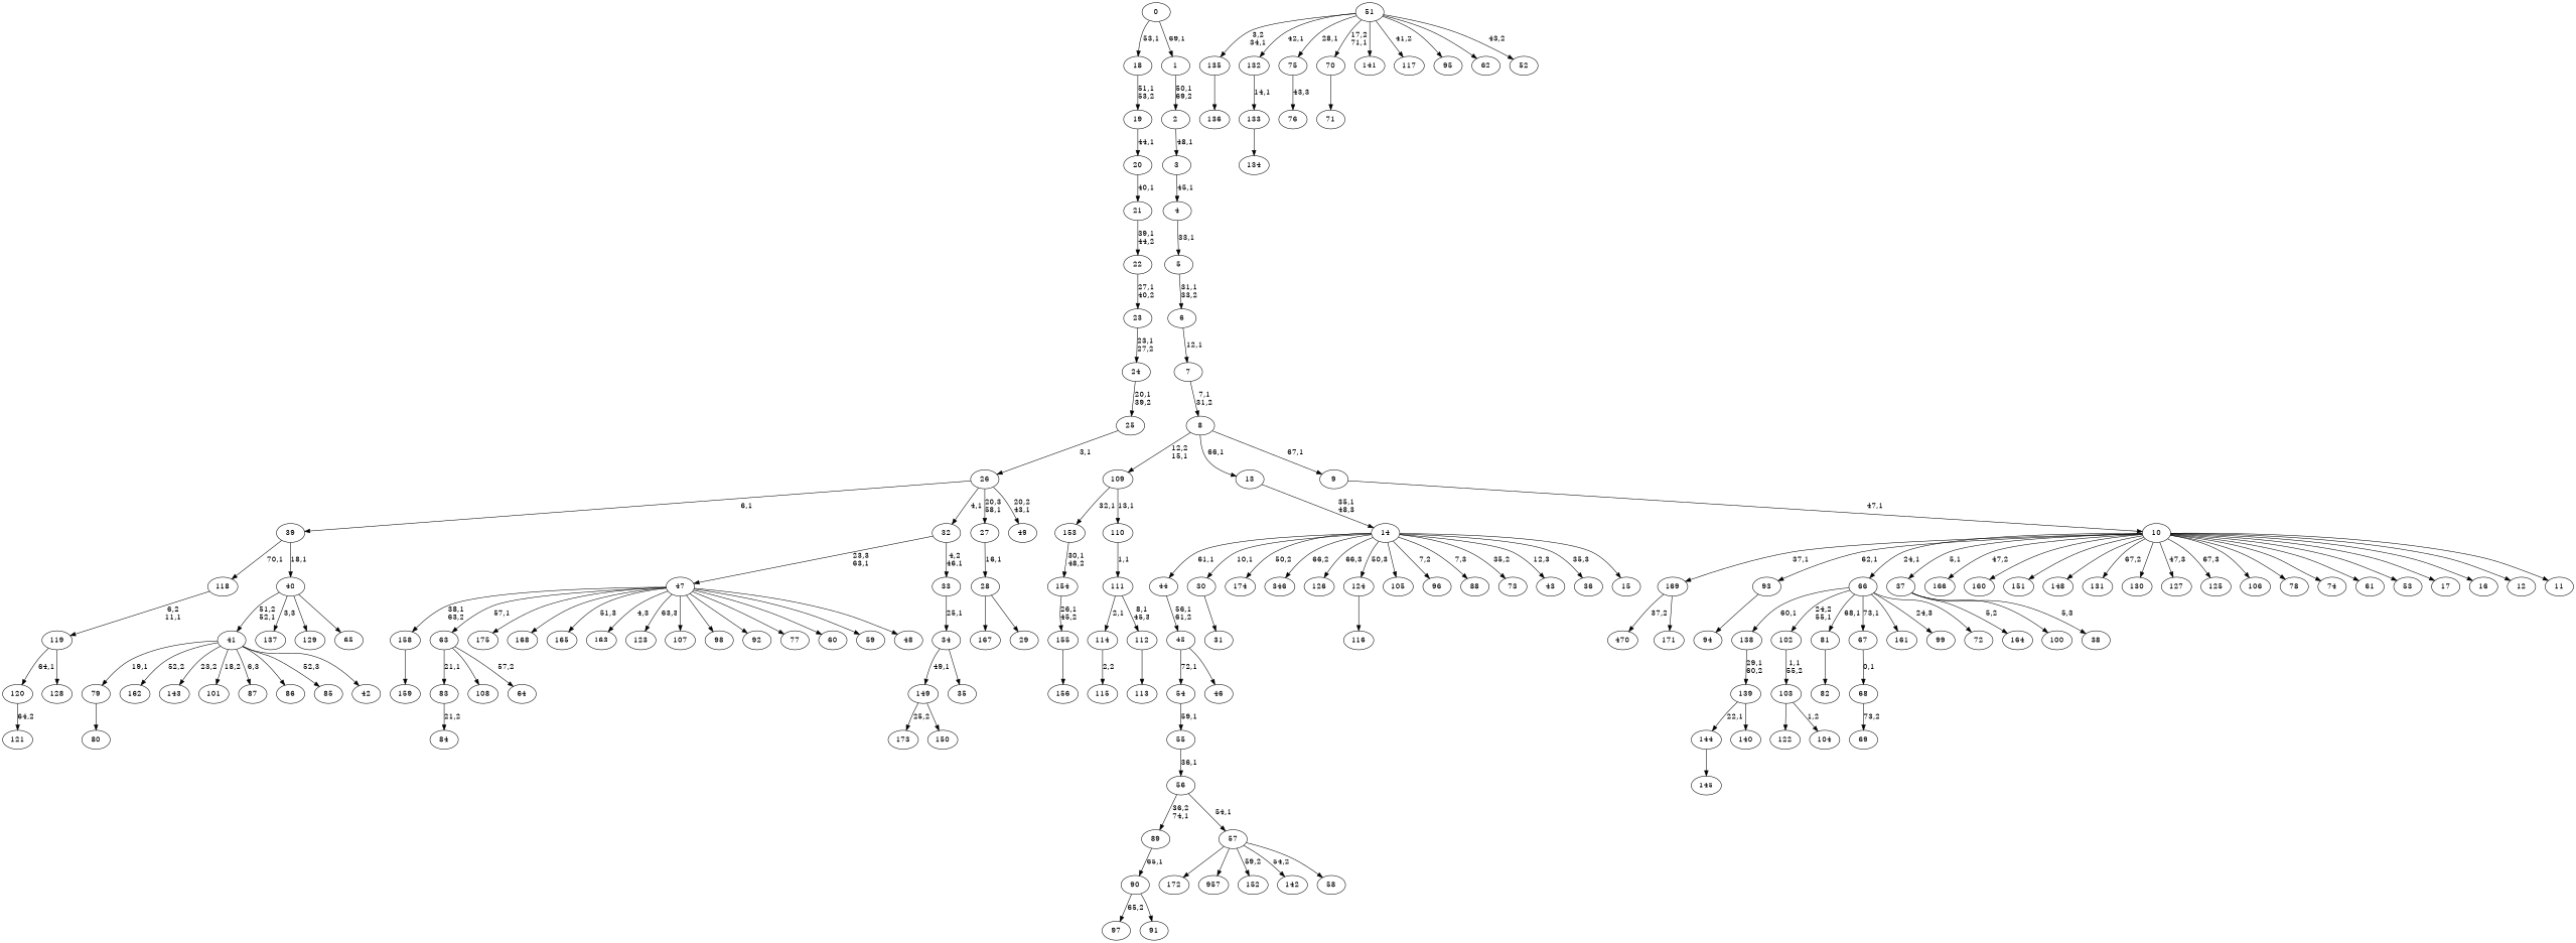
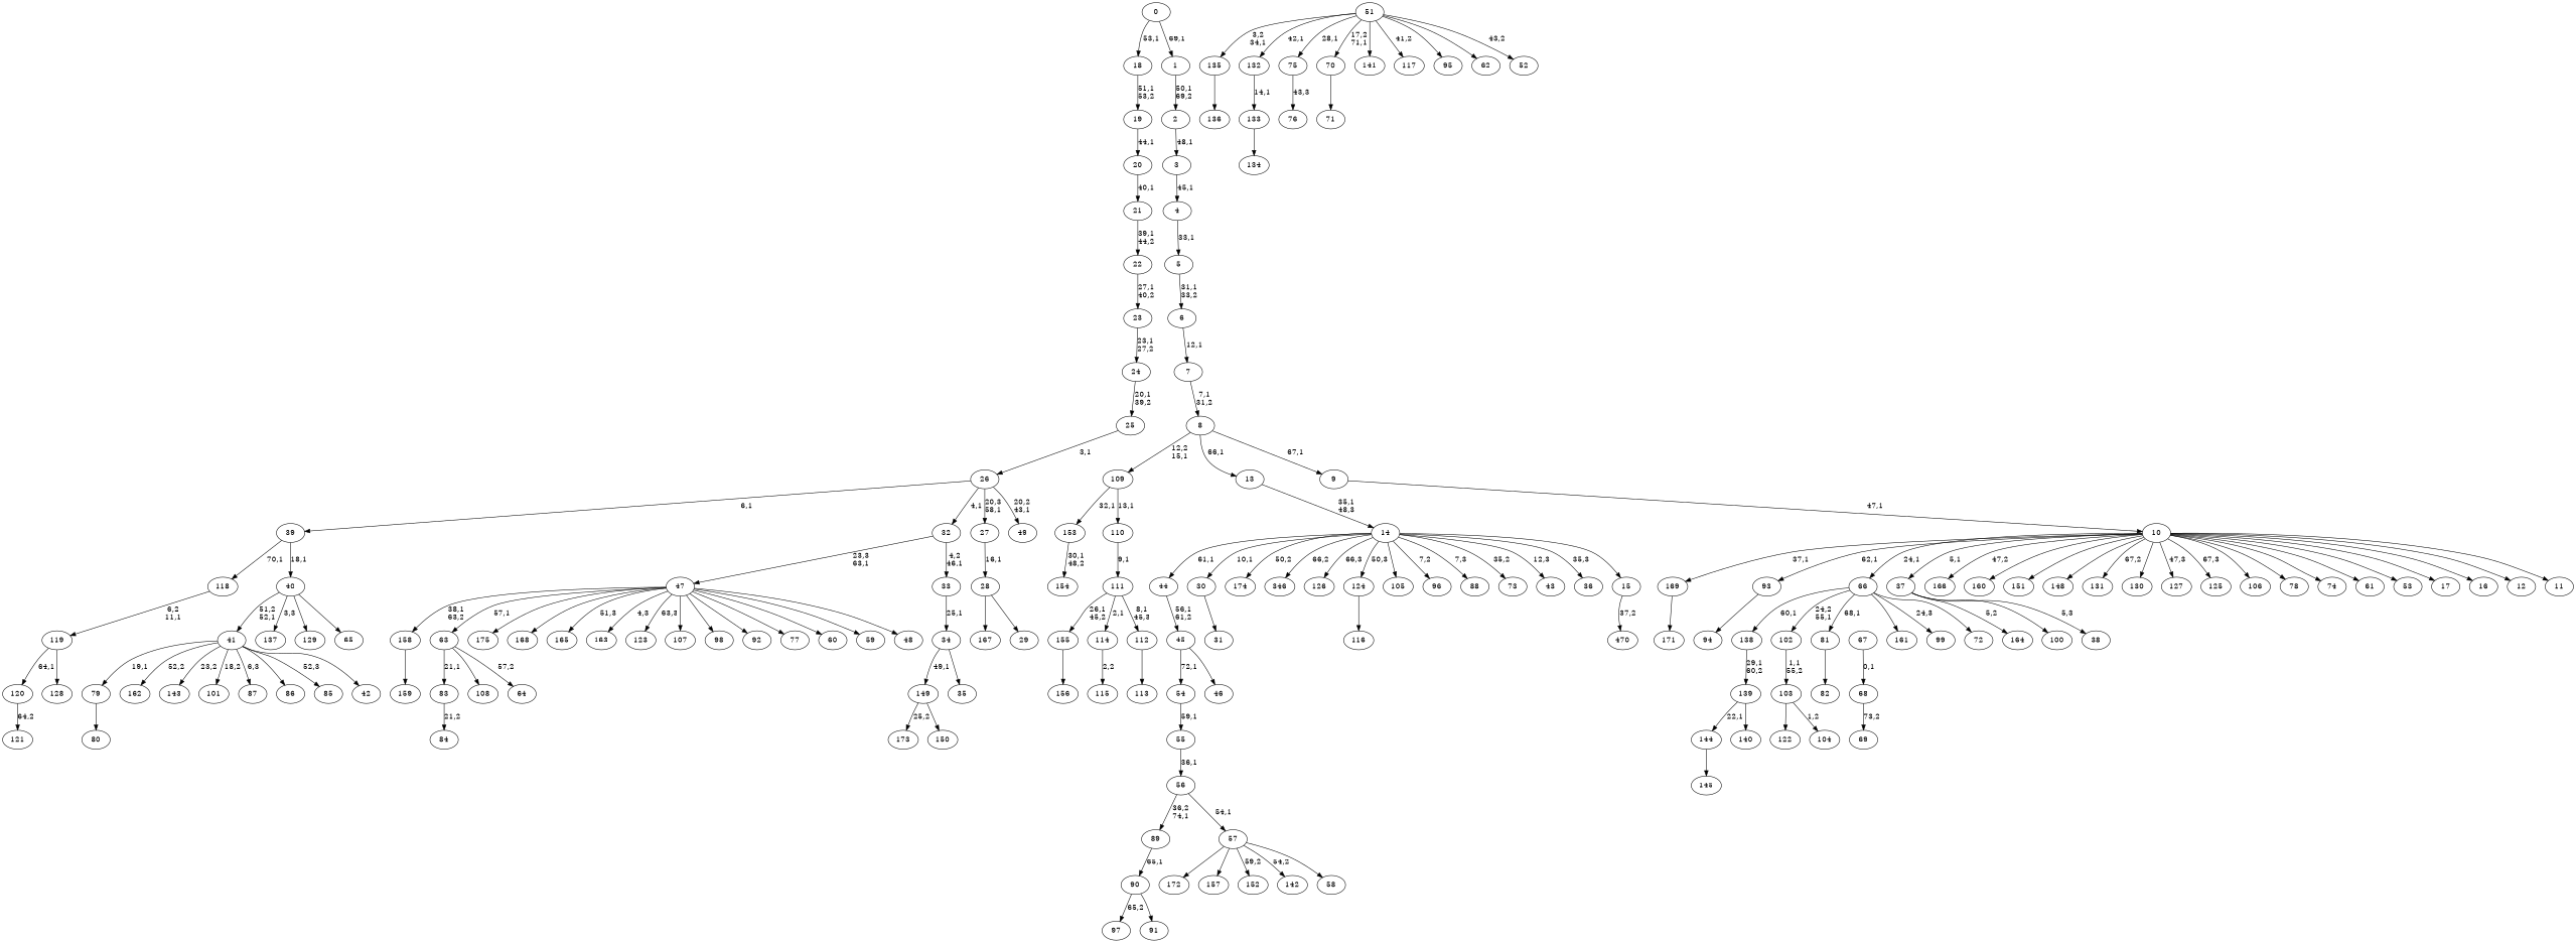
  digraph {
    169
    171
    n3 [label=470]
    158
    159
    155
    156
    154
    153
    149
    173
    150
    144
    145
    139
    140
    138
    135
    136
    133
    134
    132
    120
    121
    119
    128
    118
    114
    115
    112
    113
    111
    110
    109
    103
    122
    104
    102
    93
    94
    90
    97
    91
    89
    83
    84
    81
    82
    79
    80
    75
    76
    70
    71
    68
    69
    67
    66
    161
    99
    72
    63
    108
    64
    57
    172
-   157 [label=957]
+   157
    152
    142
    58
    56
    55
    54
    51
    141
    117
    95
    62
    52
    47
    175
    168
    165
    163
    123
    107
    98
    92
    77
    60
    59
    48
    45
    46
    44
    41
    162
    143
    101
    87
    86
    85
    42
    40
    137
    129
    65
    39
    37
    164
    100
    38
    34
    35
    33
    32
    30
    31
    28
    167
    29
    27
    26
    49
    25
    24
    23
    22
    21
    20
    19
    18
    14
    174
    n135 [label=346]
    126
    124
    105
    96
    88
    73
    43
    36
    15
    116
    13
    10
    166
    160
    151
    148
    131
    130
    127
    125
    106
    78
    74
    61
    53
    17
    16
    12
    11
    9
    8
    7
    6
    5
    4
    3
    2
    1
    0
    169 -> 171
-   169 -> n3 [label="37,2"]
+   15 -> n3 [label="37,2"]
    158 -> 159
    155 -> 156
-   154 -> 155 [label="26,1\n45,2"]
+   111 -> 155 [label="26,1\n45,2"]
    153 -> 154 [label="30,1\n48,2"]
    149 -> 173 [label="25,2"]
    149 -> 150
    144 -> 145
    139 -> 144 [label="22,1"]
    139 -> 140
    138 -> 139 [label="29,1\n60,2"]
    135 -> 136
    133 -> 134
    132 -> 133 [label="14,1"]
    120 -> 121 [label="64,2"]
    119 -> 120 [label="64,1"]
    119 -> 128
    118 -> 119 [label="6,2\n11,1"]
    114 -> 115 [label="2,2"]
    112 -> 113
    111 -> 114 [label="2,1"]
    111 -> 112 [label="8,1\n45,3"]
-   110 -> 111 [label="1,1"]
+   110 -> 111 [label="9,1"]
    109 -> 153 [label="32,1"]
    109 -> 110 [label="13,1"]
    103 -> 122
    103 -> 104 [label="1,2"]
    102 -> 103 [label="1,1\n55,2"]
    93 -> 94
    90 -> 97 [label="65,2"]
    90 -> 91
    89 -> 90 [label="65,1"]
    83 -> 84 [label="21,2"]
    81 -> 82
    79 -> 80
    75 -> 76 [label="43,3"]
    70 -> 71
    68 -> 69 [label="73,2"]
    67 -> 68 [label="0,1"]
    66 -> 138 [label="60,1"]
    66 -> 102 [label="24,2\n55,1"]
    66 -> 81 [label="68,1"]
-   66 -> 67 [label="73,1"]
    66 -> 161
    66 -> 99 [label="24,3"]
    66 -> 72
    63 -> 83 [label="21,1"]
    63 -> 108
    63 -> 64 [label="57,2"]
    57 -> 172
    57 -> 157
    57 -> 152 [label="59,2"]
    57 -> 142 [label="54,2"]
    57 -> 58
    56 -> 89 [label="36,2\n74,1"]
    56 -> 57 [label="54,1"]
    55 -> 56 [label="36,1"]
    54 -> 55 [label="59,1"]
    51 -> 135 [label="3,2\n34,1"]
    51 -> 132 [label="42,1"]
    51 -> 75 [label="28,1"]
    51 -> 70 [label="17,2\n71,1"]
    51 -> 141
    51 -> 117 [label="41,2"]
    51 -> 95
    51 -> 62
    51 -> 52 [label="43,2"]
    47 -> 158 [label="38,1\n63,2"]
    47 -> 63 [label="57,1"]
    47 -> 175
    47 -> 168
    47 -> 165 [label="51,3"]
    47 -> 163 [label="4,3"]
    47 -> 123 [label="63,3"]
    47 -> 107
    47 -> 98
    47 -> 92
    47 -> 77
    47 -> 60
    47 -> 59
    47 -> 48
    45 -> 54 [label="72,1"]
    45 -> 46
    44 -> 45 [label="56,1\n61,2"]
    41 -> 79 [label="19,1"]
    41 -> 162 [label="52,2"]
    41 -> 143 [label="23,2"]
    41 -> 101 [label="18,2"]
    41 -> 87 [label="6,3"]
    41 -> 86
    41 -> 85 [label="52,3"]
    41 -> 42
    40 -> 41 [label="51,2\n52,1"]
    40 -> 137 [label="3,3"]
    40 -> 129
    40 -> 65
    39 -> 118 [label="70,1"]
    39 -> 40 [label="18,1"]
    37 -> 164 [label="5,2"]
    37 -> 100
    37 -> 38 [label="5,3"]
    34 -> 149 [label="49,1"]
    34 -> 35
    33 -> 34 [label="25,1"]
    32 -> 47 [label="23,3\n63,1"]
    32 -> 33 [label="4,2\n46,1"]
    30 -> 31
    28 -> 167
    28 -> 29
    27 -> 28 [label="16,1"]
    26 -> 39 [label="6,1"]
    26 -> 32 [label="4,1"]
    26 -> 27 [label="20,3\n58,1"]
    26 -> 49 [label="20,2\n43,1"]
    25 -> 26 [label="3,1"]
    24 -> 25 [label="20,1\n39,2"]
    23 -> 24 [label="23,1\n27,2"]
    22 -> 23 [label="27,1\n40,2"]
    21 -> 22 [label="39,1\n44,2"]
    20 -> 21 [label="40,1"]
    19 -> 20 [label="44,1"]
    18 -> 19 [label="51,1\n53,2"]
    14 -> 44 [label="61,1"]
    14 -> 30 [label="10,1"]
    14 -> 174 [label="50,2"]
    14 -> n135 [label="66,2"]
    14 -> 126 [label="66,3"]
    14 -> 124 [label="50,3"]
    14 -> 105
    14 -> 96 [label="7,2"]
    14 -> 88 [label="7,3"]
    14 -> 73 [label="35,2"]
    14 -> 43 [label="12,3"]
    14 -> 36 [label="35,3"]
    14 -> 15
    124 -> 116
    13 -> 14 [label="35,1\n48,3"]
    10 -> 169 [label="37,1"]
    10 -> 93 [label="62,1"]
    10 -> 66 [label="24,1"]
    10 -> 37 [label="5,1"]
    10 -> 166 [label="47,2"]
    10 -> 160
    10 -> 151
    10 -> 148
    10 -> 131 [label="67,2"]
    10 -> 130
    10 -> 127 [label="47,3"]
    10 -> 125 [label="67,3"]
    10 -> 106
    10 -> 78
    10 -> 74
    10 -> 61
    10 -> 53
    10 -> 17
    10 -> 16
    10 -> 12
    10 -> 11
    9 -> 10 [label="47,1"]
    8 -> 109 [label="12,2\n15,1"]
    8 -> 13 [label="66,1"]
    8 -> 9 [label="67,1"]
    7 -> 8 [label="7,1\n31,2"]
    6 -> 7 [label="12,1"]
    5 -> 6 [label="31,1\n33,2"]
    4 -> 5 [label="33,1"]
    3 -> 4 [label="45,1"]
    2 -> 3 [label="48,1"]
    1 -> 2 [label="50,1\n69,2"]
    0 -> 18 [label="53,1"]
    0 -> 1 [label="69,1"]
  }
